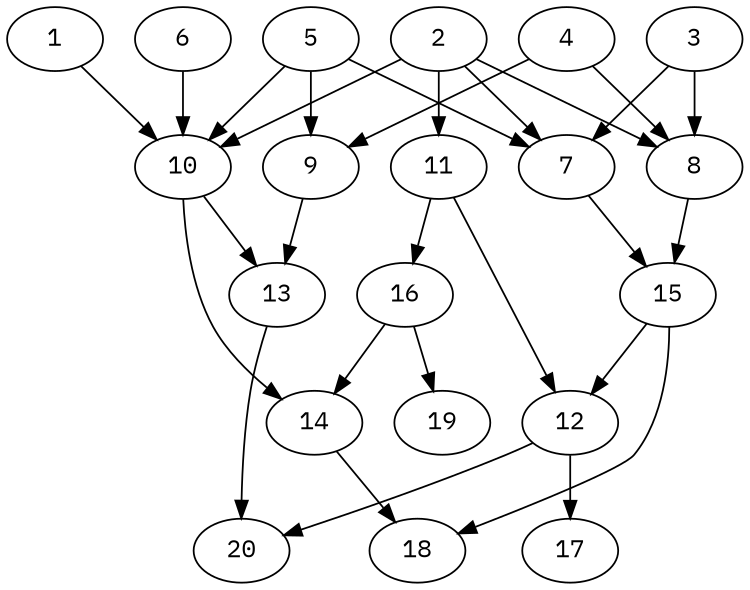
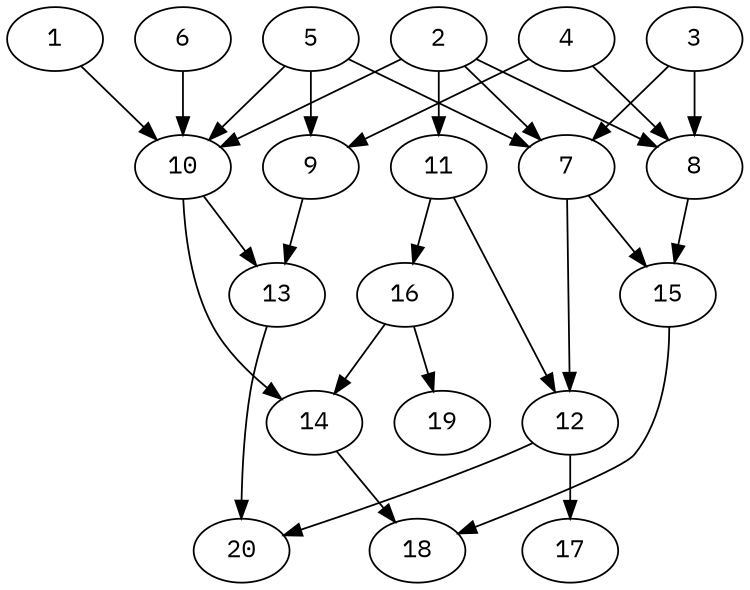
  digraph {
    fontname="IBM Plex Mono"
    node [alpha=0.14 fontname="IBM Plex Mono"]
    edge [fontname="IBM Plex Mono"]
    1 [alpha=0.06 expect_size=32289792]
    10 [alpha=0.00 expect_size=38943744]
    13 [alpha=0.12 expect_size=39168000]
    14 [alpha=0.08 expect_size=7985152]
    15 [alpha=0.09 expect_size=47570944]
    18 [expect_size=49677312]
    20 [alpha=0.09 expect_size=29044736]
    2 [alpha=0.20 expect_size=24510464]
    7 [alpha=0.19 expect_size=21357568]
    8 [alpha=0.11 expect_size=32240640]
    11 [expect_size=25777152]
    12 [alpha=0.19 expect_size=39299072]
    16 [expect_size=26746880]
    17 [alpha=0.05 expect_size=52393984]
    19 [alpha=0.10 expect_size=29104128]
    3 [alpha=0.07 expect_size=24807424]
    4 [alpha=0.17 expect_size=5507072]
    9 [alpha=0.20 expect_size=30334976]
    5 [alpha=0.11 expect_size=21355520]
    6 [alpha=0.11 expect_size=31321088]
    1 -> 10
    10 -> 13
    10 -> 14
    13 -> 20
    14 -> 18
    15 -> 18
    2 -> 10
    2 -> 7
    2 -> 8
    2 -> 11
    7 -> 15
-   15 -> 12
+   7 -> 12
    8 -> 15
    11 -> 12
    11 -> 16
    12 -> 20
    12 -> 17
    16 -> 14
    16 -> 19
    3 -> 7
    3 -> 8
    4 -> 8
    4 -> 9
    9 -> 13
    5 -> 10
    5 -> 7
    5 -> 9
    6 -> 10
  }
